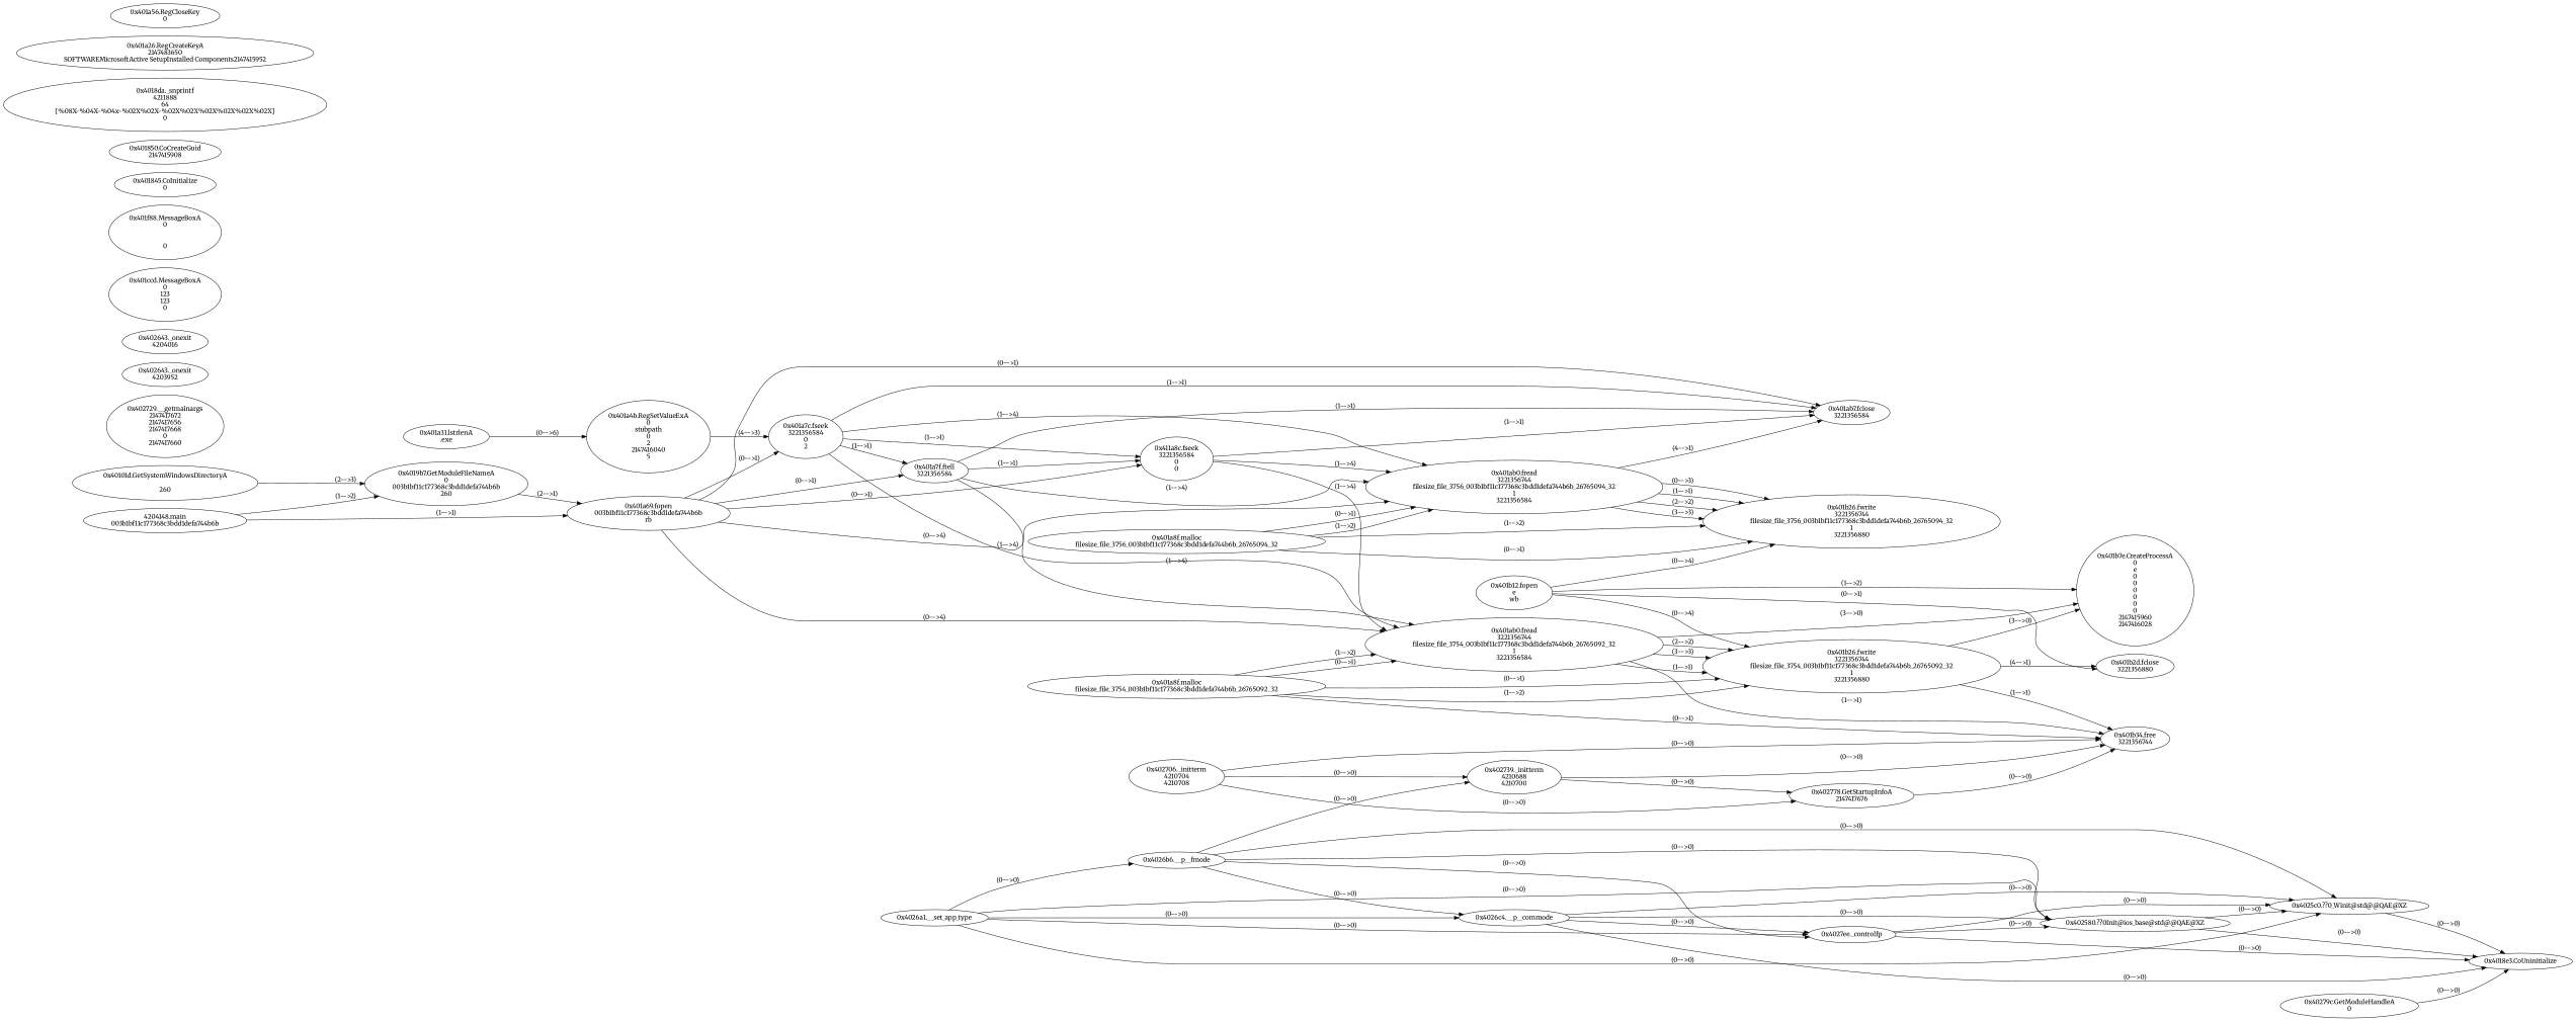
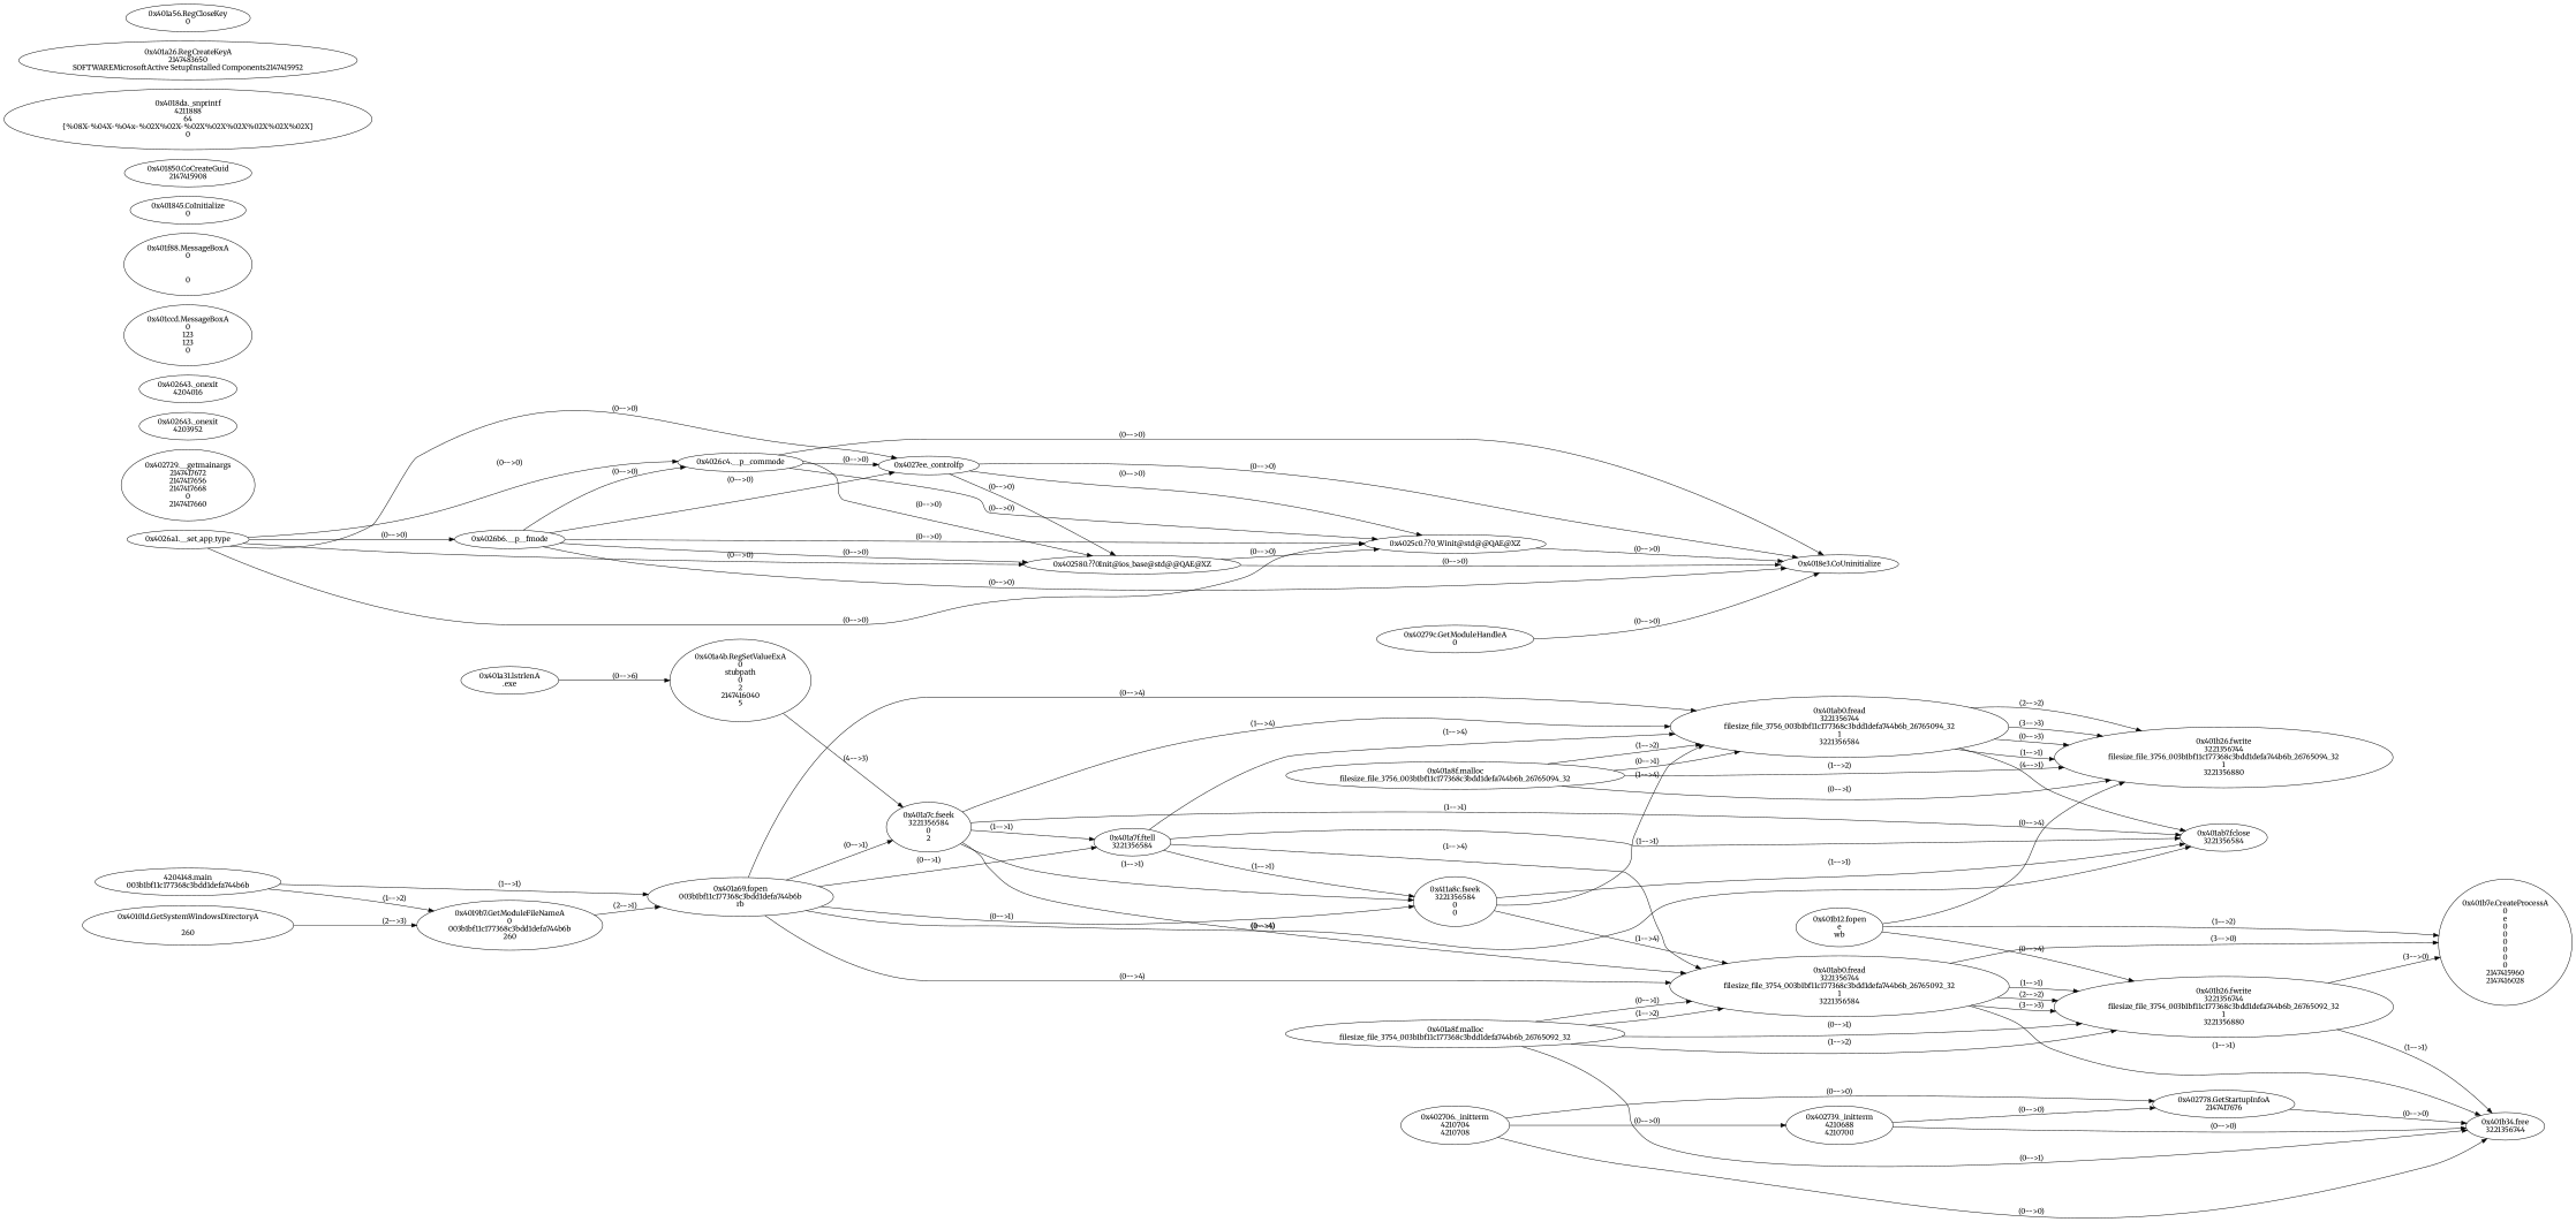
  digraph {
    fontname=Merriweather
    rankdir=LR
    node [fontname=Merriweather]
    edge [fontname=Merriweather]
    n1 [label="4204148.main\n003b1bf11c177368c3bdd1defa744b6b"]
    n2 [label="0x4019b7.GetModuleFileNameA\n0\n003b1bf11c177368c3bdd1defa744b6b\n260"]
    n3 [label="0x401a69.fopen\n003b1bf11c177368c3bdd1defa744b6b\nrb"]
    n4 [label="0x401a7c.fseek\n3221356584\n0\n2"]
    n5 [label="0x401a7f.ftell\n3221356584"]
    n6 [label="0x411a8c.fseek\n3221356584\n0\n0"]
    n7 [label="0x401ab0.fread\n3221356744\nfilesize_file_3756_003b1bf11c177368c3bdd1defa744b6b_26765094_32\n1\n3221356584"]
    n8 [label="0x401ab7.fclose\n3221356584"]
    n9 [label="0x401ab0.fread\n3221356744\nfilesize_file_3754_003b1bf11c177368c3bdd1defa744b6b_26765092_32\n1\n3221356584"]
    n10 [label="0x4026a1.__set_app_type\n"]
    n11 [label="0x4026b6.__p__fmode\n"]
    n12 [label="0x4026c4.__p__commode\n"]
    n13 [label="0x4027ee._controlfp\n"]
    n14 [label="0x402580.??0Init@ios_base@std@@QAE@XZ\n"]
    n15 [label="0x4025c0.??0_Winit@std@@QAE@XZ\n"]
    n16 [label="0x4018e3.CoUninitialize\n"]
    n17 [label="0x402706._initterm\n4210704\n4210708"]
    n18 [label="0x402739._initterm\n4210688\n4210700"]
    n19 [label="0x402778.GetStartupInfoA\n2147417676"]
    n20 [label="0x401b34.free\n3221356744"]
    n21 [label="0x402729.__getmainargs\n2147417672\n2147417656\n2147417668\n0\n2147417660"]
    n22 [label="0x402643._onexit\n4203952"]
    n23 [label="0x402643._onexit\n4204016"]
    n24 [label="0x40279c.GetModuleHandleA\n0"]
    n25 [label="0x401ccd.MessageBoxA\n0\n123\n123\n0"]
    n26 [label="0x401f88.MessageBoxA\n0\n\n\n0"]
    n27 [label="0x401845.CoInitialize\n0"]
    n28 [label="0x401850.CoCreateGuid\n2147415908"]
    n29 [label="0x4018da._snprintf\n4211888\n64\n{%08X-%04X-%04x-%02X%02X-%02X%02X%02X%02X%02X%02X}\n0"]
    n30 [label="0x40101d.GetSystemWindowsDirectoryA\n\n260"]
    n31 [label="0x401a26.RegCreateKeyA\n2147483650\nSOFTWARE\Microsoft\Active Setup\Installed Components2147415952"]
    n32 [label="0x401a31.lstrlenA\n\.exe"]
    n33 [label="0x401a4b.RegSetValueExA\n0\nstubpath\n0\n2\n2147416040\n5"]
    n34 [label="0x401a56.RegCloseKey\n0"]
    n35 [label="0x401b26.fwrite\n3221356744\nfilesize_file_3756_003b1bf11c177368c3bdd1defa744b6b_26765094_32\n1\n3221356880"]
    n36 [label="0x401b26.fwrite\n3221356744\nfilesize_file_3754_003b1bf11c177368c3bdd1defa744b6b_26765092_32\n1\n3221356880"]
    n37 [label="0x401b7e.CreateProcessA\n0\ne\n0\n0\n0\n0\n0\n0\n2147415960\n2147416028"]
    n38 [label="0x401a8f.malloc\nfilesize_file_3756_003b1bf11c177368c3bdd1defa744b6b_26765094_32"]
    n39 [label="0x401b12.fopen\ne\nwb"]
-   n40 [label="0x401b2d.fclose\n3221356880"]
    n41 [label="0x401a8f.malloc\nfilesize_file_3754_003b1bf11c177368c3bdd1defa744b6b_26765092_32"]
    n1 -> n2 [label="(1-->2)"]
    n1 -> n3 [label="(1-->1)"]
    n2 -> n3 [label="(2-->1)"]
    n3 -> n4 [label="(0-->1)"]
    n3 -> n5 [label="(0-->1)"]
    n3 -> n6 [label="(0-->1)"]
    n3 -> n7 [label="(0-->4)"]
    n3 -> n8 [label="(0-->1)"]
    n3 -> n9 [label="(0-->4)"]
    n4 -> n5 [label="(1-->1)"]
    n4 -> n6 [label="(1-->1)"]
    n4 -> n7 [label="(1-->4)"]
    n4 -> n8 [label="(1-->1)"]
    n4 -> n9 [label="(1-->4)"]
    n5 -> n6 [label="(1-->1)"]
    n5 -> n7 [label="(1-->4)"]
    n5 -> n8 [label="(1-->1)"]
    n5 -> n9 [label="(1-->4)"]
    n6 -> n7 [label="(1-->4)"]
    n6 -> n8 [label="(1-->1)"]
    n6 -> n9 [label="(1-->4)"]
    n7 -> n8 [label="(4-->1)"]
    n7 -> n35 [label="(1-->1)"]
    n7 -> n35 [label="(2-->2)"]
    n7 -> n35 [label="(3-->3)"]
    n7 -> n35 [label="(0-->3)"]
    n9 -> n20 [label="(1-->1)"]
    n9 -> n36 [label="(1-->1)"]
    n9 -> n36 [label="(2-->2)"]
    n9 -> n36 [label="(3-->3)"]
    n9 -> n37 [label="(3-->0)"]
    n10 -> n11 [label="(0-->0)"]
    n10 -> n12 [label="(0-->0)"]
    n10 -> n13 [label="(0-->0)"]
    n10 -> n14 [label="(0-->0)"]
    n10 -> n15 [label="(0-->0)"]
    n11 -> n12 [label="(0-->0)"]
    n11 -> n13 [label="(0-->0)"]
    n11 -> n14 [label="(0-->0)"]
    n11 -> n15 [label="(0-->0)"]
-   n11 -> n18 [label="(0-->0)"]
+   n11 -> n16 [label="(0-->0)"]
    n12 -> n13 [label="(0-->0)"]
    n12 -> n14 [label="(0-->0)"]
    n12 -> n15 [label="(0-->0)"]
    n12 -> n16 [label="(0-->0)"]
    n13 -> n14 [label="(0-->0)"]
    n13 -> n15 [label="(0-->0)"]
    n13 -> n16 [label="(0-->0)"]
    n14 -> n15 [label="(0-->0)"]
    n14 -> n16 [label="(0-->0)"]
    n15 -> n16 [label="(0-->0)"]
    n17 -> n18 [label="(0-->0)"]
    n17 -> n19 [label="(0-->0)"]
    n17 -> n20 [label="(0-->0)"]
    n18 -> n19 [label="(0-->0)"]
    n18 -> n20 [label="(0-->0)"]
    n19 -> n20 [label="(0-->0)"]
    n24 -> n16 [label="(0-->0)"]
    n30 -> n2 [label="(2-->3)"]
    n32 -> n33 [label="(0-->6)"]
    n33 -> n4 [label="(4-->3)"]
    n36 -> n20 [label="(1-->1)"]
    n36 -> n37 [label="(3-->0)"]
-   n36 -> n40 [label="(4-->1)"]
    n38 -> n7 [label="(0-->1)"]
    n38 -> n7 [label="(1-->2)"]
    n38 -> n35 [label="(0-->1)"]
    n38 -> n35 [label="(1-->2)"]
    n39 -> n35 [label="(0-->4)"]
    n39 -> n36 [label="(0-->4)"]
    n39 -> n37 [label="(1-->2)"]
-   n39 -> n40 [label="(0-->1)"]
    n41 -> n9 [label="(0-->1)"]
    n41 -> n9 [label="(1-->2)"]
    n41 -> n20 [label="(0-->1)"]
    n41 -> n36 [label="(0-->1)"]
    n41 -> n36 [label="(1-->2)"]
  }
